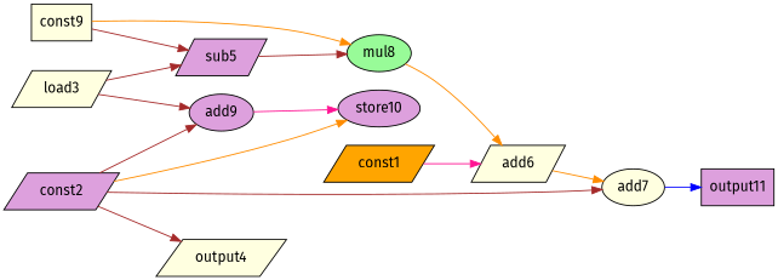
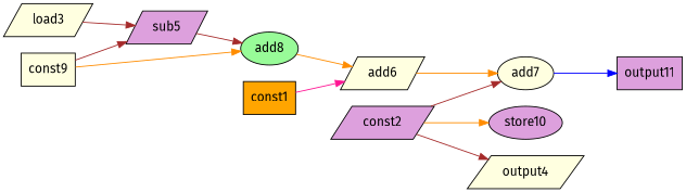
  digraph {
    fontname="Fira Sans"
    rankdir=LR
    node [fillcolor=lightyellow fontname="Fira Sans" opcode=const shape=parallelogram style=filled]
    edge [color=brown fontname="Fira Sans" operand=0]
    n1 [label=const9 shape=box]
    sub5 [fillcolor=plum opcode=sub]
-   mul8 [fillcolor=palegreen opcode=mul shape=ellipse]
+   mul8 [fillcolor=palegreen opcode=mul shape=ellipse label=add8]
    add6 [opcode=add]
-   const1 [fillcolor=orange]
+   const1 [fillcolor=orange shape=box]
    load3 [opcode=load]
-   add9 [fillcolor=plum opcode=add shape=ellipse]
    add7 [opcode=add shape=ellipse]
    store10 [fillcolor=plum opcode=store shape=ellipse]
    const2 [fillcolor=plum]
    output4 [opcode=output]
    output11 [fillcolor=plum opcode=output shape=box]
    n1 -> sub5
    n1 -> mul8 [color=darkorange]
    sub5 -> mul8 [operand=1]
    mul8 -> add6 [color=darkorange]
    add6 -> add7 [color=darkorange operand=1]
    const1 -> add6 [color=deeppink operand=1]
    load3 -> sub5 [operand=1]
-   load3 -> add9 [operand=1]
-   add9 -> store10 [color=deeppink]
    add7 -> output11 [color=blue]
-   const2 -> add9
    const2 -> add7
    const2 -> store10 [color=darkorange operand=1]
    const2 -> output4
  }
